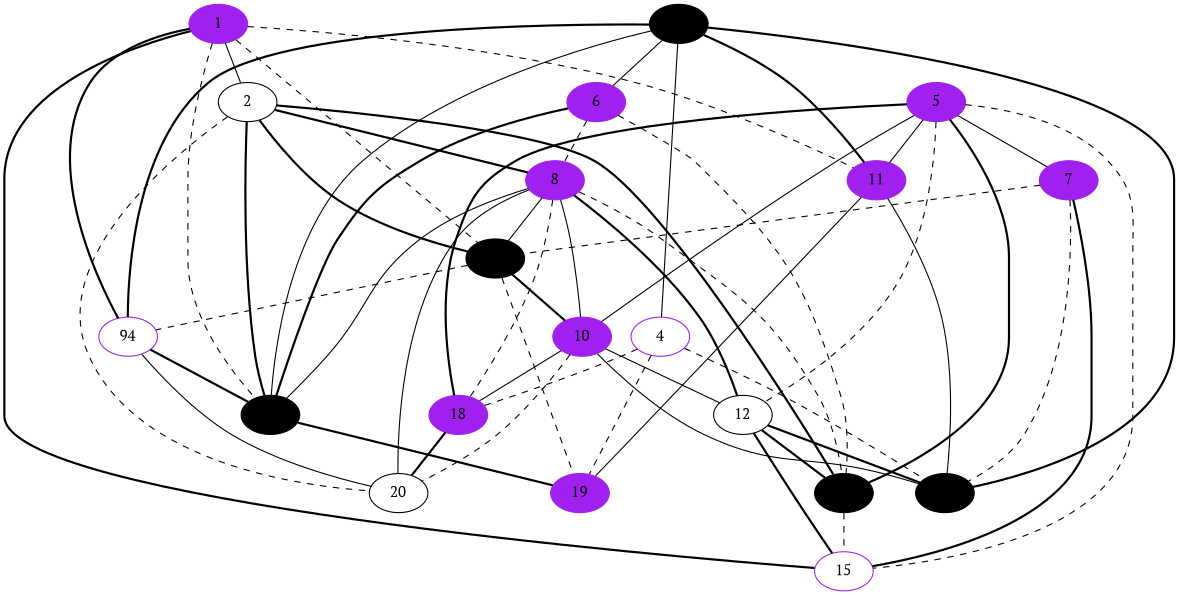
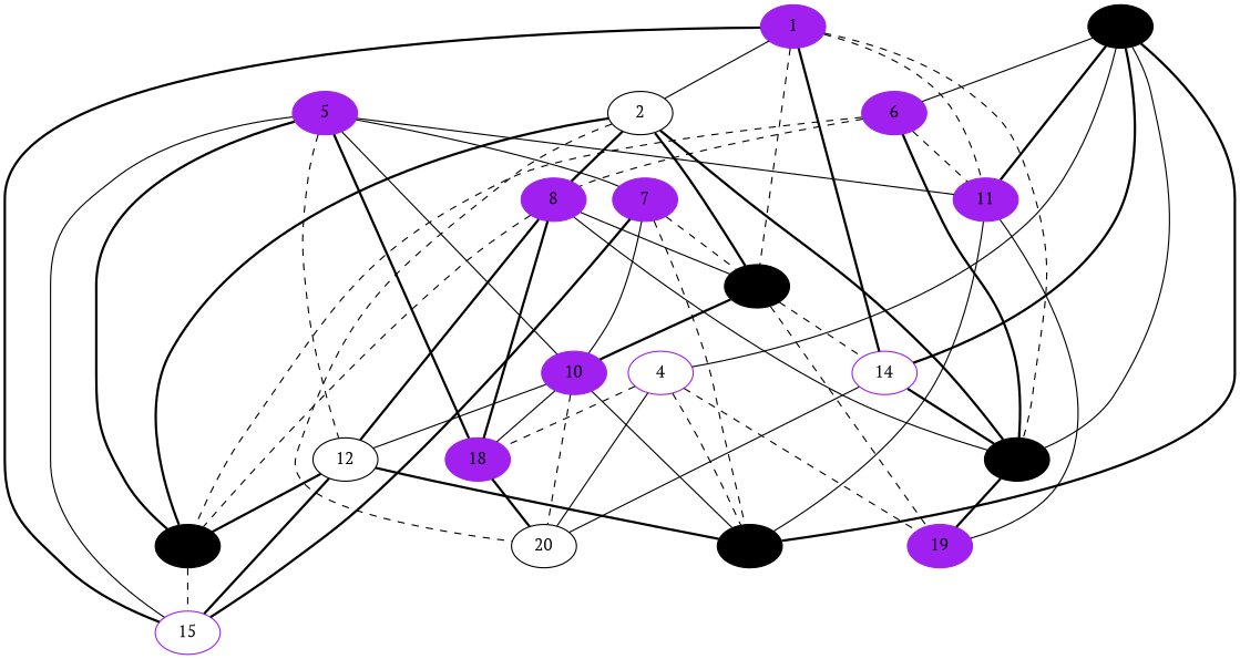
  graph {
    fontname="PT Serif"
    node [color=purple fontname="PT Serif" style=filled]
    edge [fontname="PT Serif" style=bold]
    9 [color=black]
    1
    11
    16 [color=black]
    2 [color=black style=""]
-   14 [label=94 style=""]
+   14 [style=""]
    15 [style=""]
    10
    19
    17 [color=black]
    13 [color=black]
    8
    20 [color=black style=""]
    3 [color=black]
    6
    4 [style=""]
    18
    5
    7
    12 [color=black style=""]
    9 -- 14 [style=dashed]
    9 -- 10
    9 -- 19 [style=dashed]
    1 -- 9 [style=dashed]
    1 -- 11 [style=dashed]
    1 -- 16 [style=dashed]
    1 -- 2 [style=solid]
    1 -- 14
    1 -- 15
    11 -- 19 [style=solid]
    11 -- 17 [style=solid]
    16 -- 19
    2 -- 9
    2 -- 16
    2 -- 13
    2 -- 8
    2 -- 20 [style=dashed]
    14 -- 16
    14 -- 20 [style=solid]
    10 -- 17 [style=solid]
    10 -- 20 [style=dashed]
    10 -- 18 [style=solid]
    10 -- 12 [style=solid]
    13 -- 15 [style=dashed]
    8 -- 9 [style=solid]
    8 -- 16 [style=solid]
    8 -- 13 [style=dashed]
-   8 -- 18 [style=dashed]
+   8 -- 18
    8 -- 12
    3 -- 11
    3 -- 16 [style=solid]
    3 -- 14
    3 -- 17
    3 -- 6 [style=solid]
    3 -- 4 [style=solid]
+   6 -- 11 [style=dashed]
    6 -- 16
    6 -- 13 [style=dashed]
    6 -- 8 [style=dashed]
    4 -- 19 [style=dashed]
    4 -- 17 [style=dashed]
-   8 -- 20 [style=solid]
+   4 -- 20 [style=solid]
    4 -- 18 [style=dashed]
    18 -- 20
    5 -- 11 [style=solid]
-   5 -- 15 [style=dashed]
+   5 -- 15 [style=solid]
    5 -- 10 [style=solid]
    5 -- 13
    5 -- 18
    5 -- 7 [style=solid]
    5 -- 12 [style=dashed]
    7 -- 9 [style=dashed]
    7 -- 15
-   8 -- 10 [style=solid]
+   7 -- 10 [style=solid]
    7 -- 17 [style=dashed]
    12 -- 15
    12 -- 17
    12 -- 13
  }
